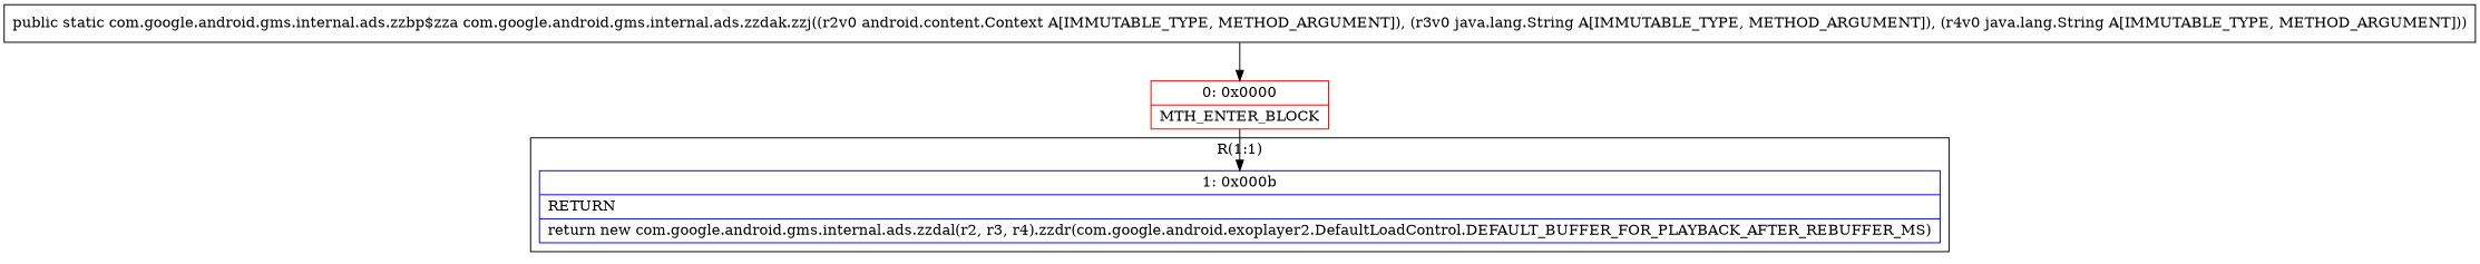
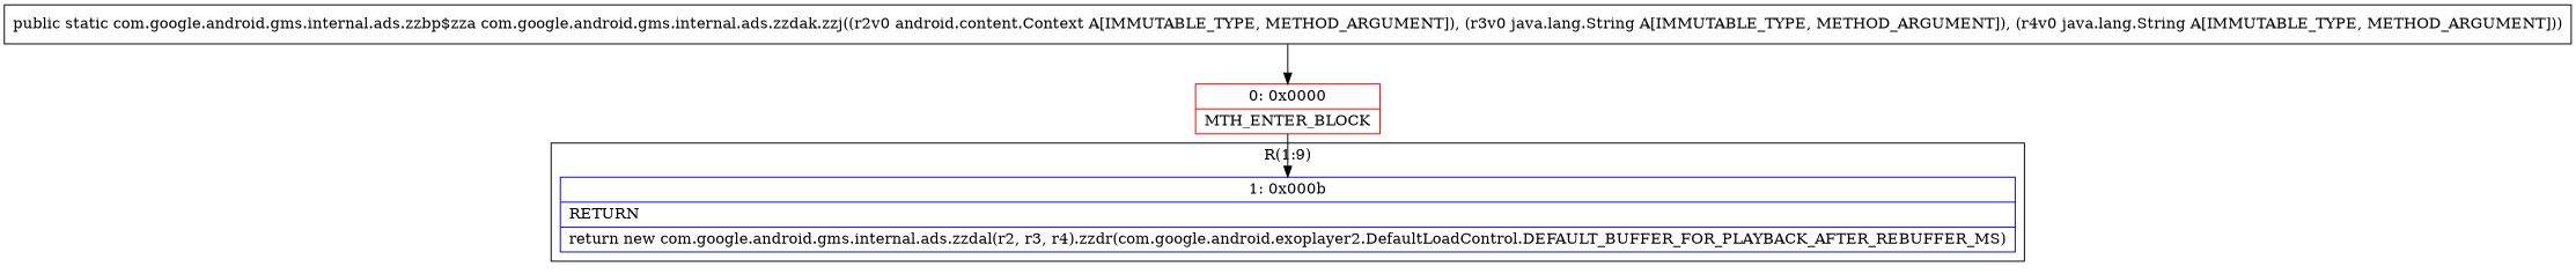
  digraph {
    node [shape=record]
    n1 [color=blue label="{1\:\ 0x000b|RETURN\l|return new com.google.android.gms.internal.ads.zzdal(r2, r3, r4).zzdr(com.google.android.exoplayer2.DefaultLoadControl.DEFAULT_BUFFER_FOR_PLAYBACK_AFTER_REBUFFER_MS)\l}"]
    n2 [color=red label="{0\:\ 0x0000|MTH_ENTER_BLOCK\l}"]
    n3 [label="{public static com.google.android.gms.internal.ads.zzbp$zza com.google.android.gms.internal.ads.zzdak.zzj((r2v0 android.content.Context A[IMMUTABLE_TYPE, METHOD_ARGUMENT]), (r3v0 java.lang.String A[IMMUTABLE_TYPE, METHOD_ARGUMENT]), (r4v0 java.lang.String A[IMMUTABLE_TYPE, METHOD_ARGUMENT])) }"]
    subgraph cluster_1 {
-     label="R(1:1)"
+     label="R(1:9)"
      n1
    }
    n2 -> n1
    n3 -> n2
  }
